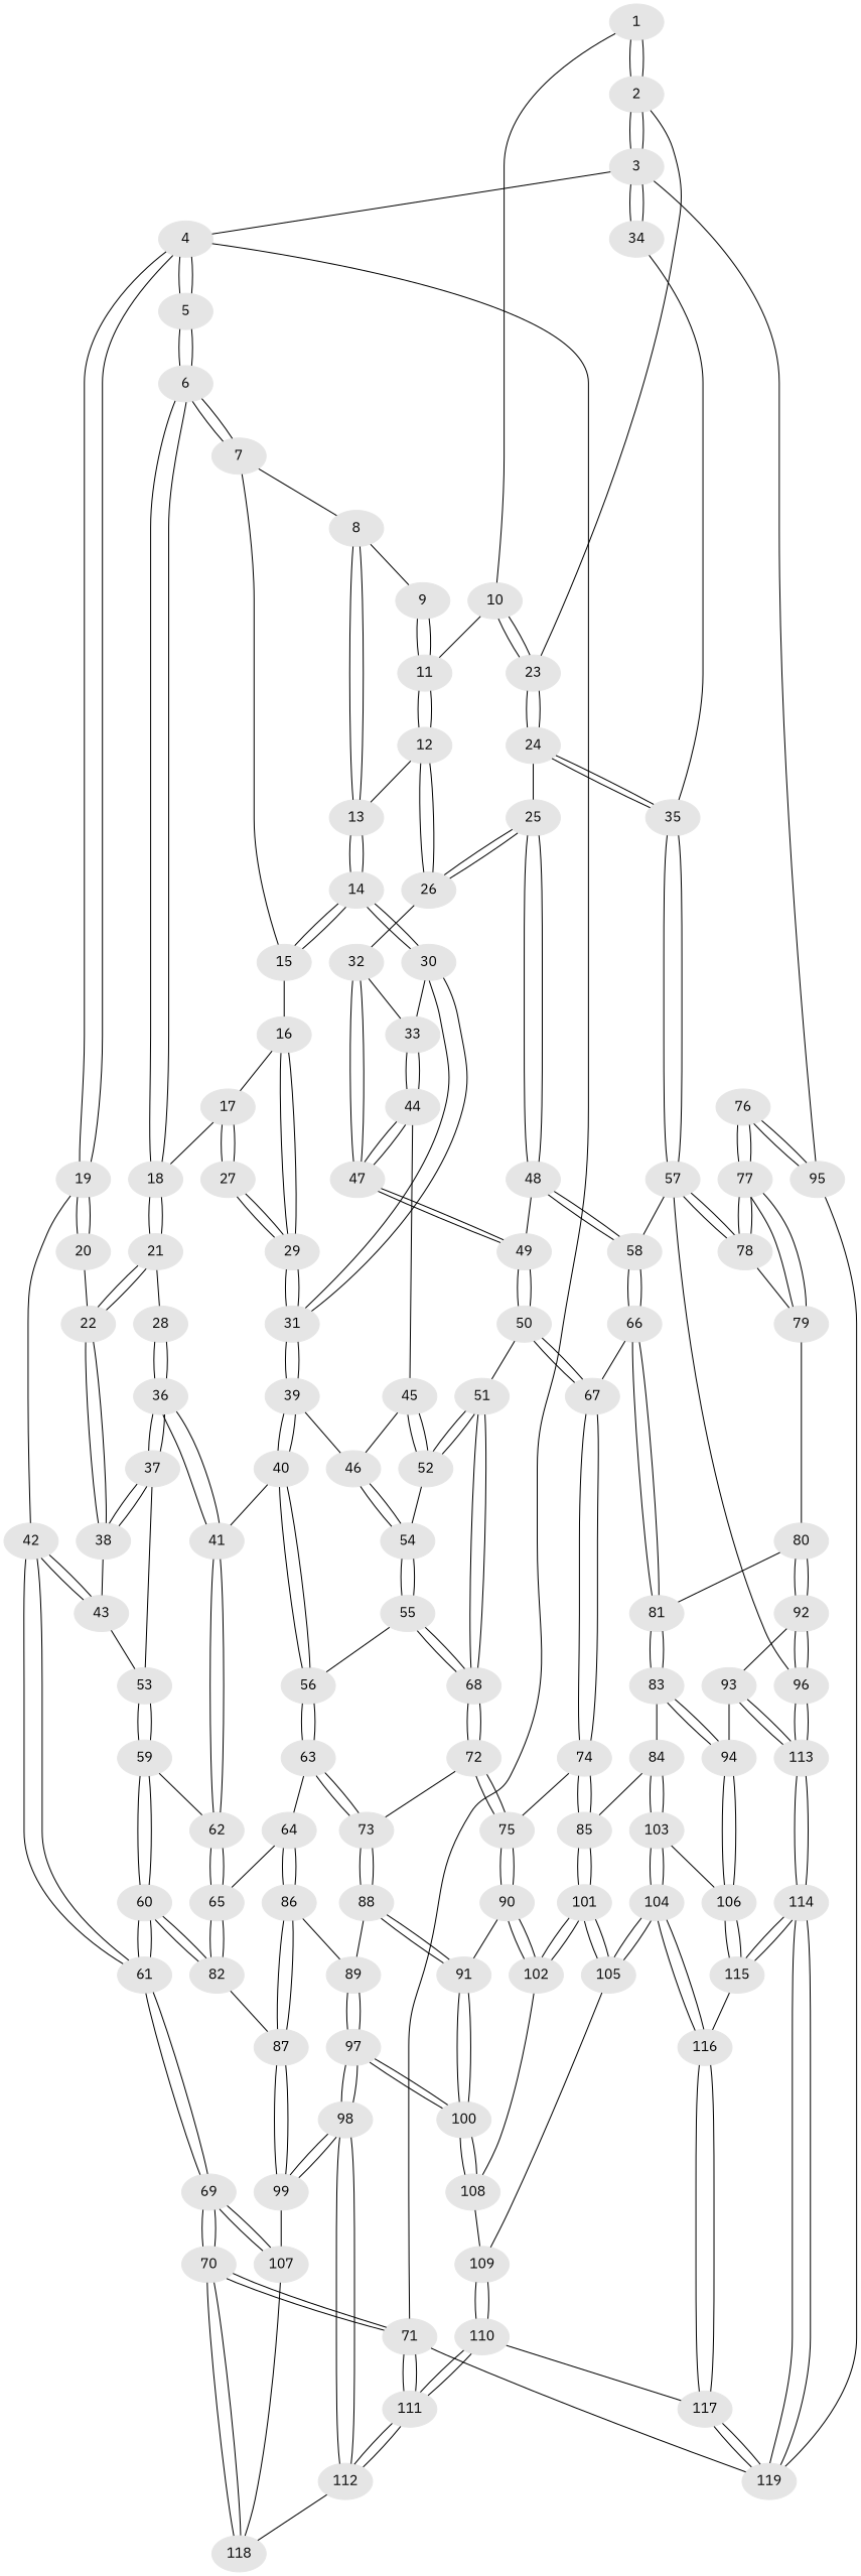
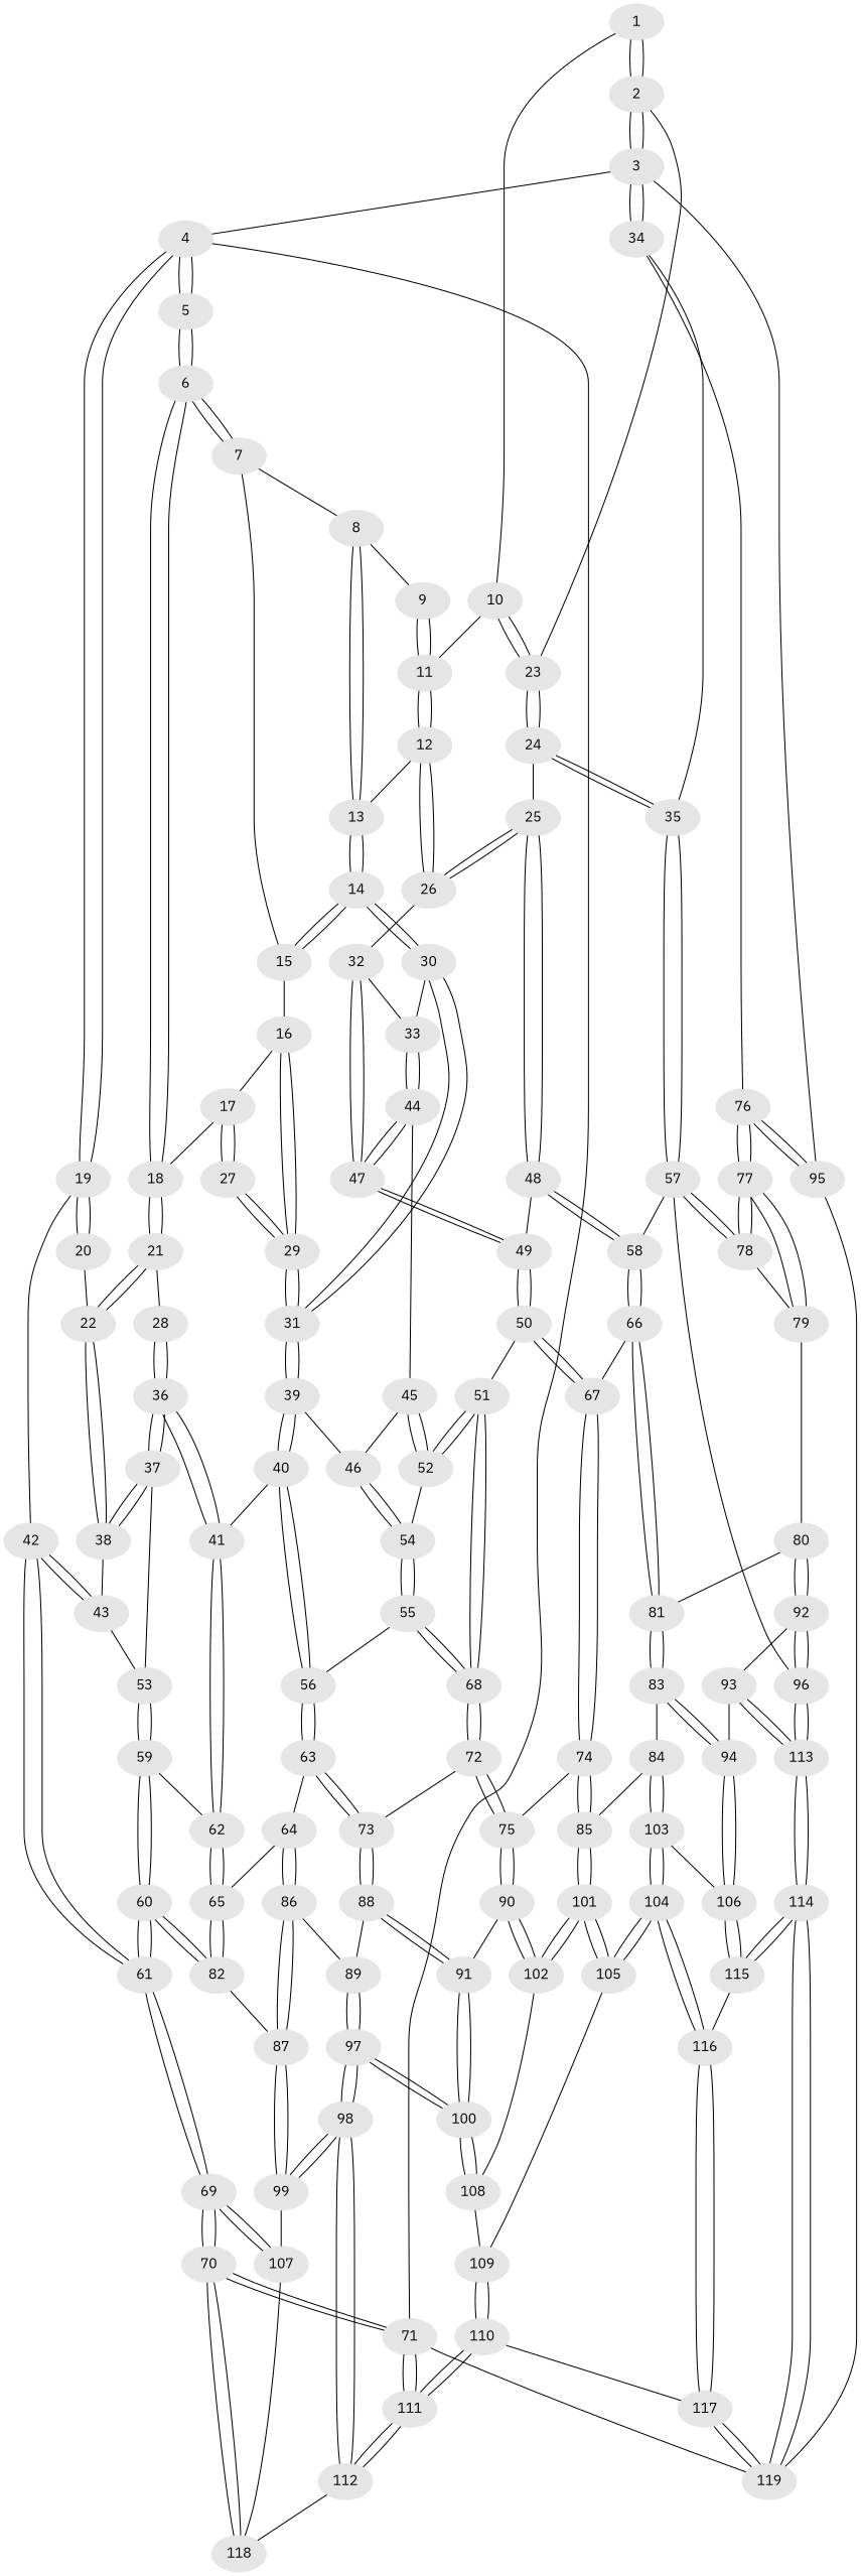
  graph {
    fontname="IBM Plex Sans"
    node [color=gray90 fontname="IBM Plex Sans" style=filled]
    edge [fontname="IBM Plex Sans"]
    1
    2
    10
    3
    23
    11
    4
    34
    95
    24
    5
    19
    71
    35
    76
    119
    6
    20
    42
    111
    7
    18
    8
    15
    21
    9
    13
    16
    14
    12
    26
    32
    30
    31
    33
    17
    29
    27
    22
    28
    43
    61
    38
    36
    25
    48
    57
    49
    58
    47
    37
    41
    39
    44
    40
    46
    45
    77
    78
    96
    53
    62
    59
    56
    54
    63
    65
    69
    52
    55
    50
    66
    51
    67
    68
    74
    72
    60
    64
    73
    79
    81
    82
    87
    70
    107
    86
    88
    89
    83
    75
    85
    118
    112
    90
    91
    101
    102
    80
    92
    93
    84
    94
    99
    103
    106
    104
    105
    97
    100
    98
    108
    113
    114
    115
    109
    116
    117
    110
    1 -- 2
    1 -- 2
    1 -- 10
    2 -- 3
    2 -- 3
    2 -- 23
    10 -- 23
    10 -- 23
    10 -- 11
    3 -- 4
    3 -- 34
    3 -- 34
    3 -- 95
    23 -- 24
    23 -- 24
    11 -- 12
    11 -- 12
    4 -- 5
    4 -- 5
    4 -- 19
    4 -- 19
    4 -- 71
    34 -- 35
+   34 -- 76
    95 -- 119
    24 -- 35
    24 -- 35
    24 -- 25
    5 -- 6
    5 -- 6
    19 -- 20
    19 -- 20
    19 -- 42
    71 -- 119
    71 -- 111
    71 -- 111
    35 -- 57
    35 -- 57
    76 -- 95
    76 -- 95
    76 -- 77
    76 -- 77
    6 -- 7
    6 -- 7
    6 -- 18
    6 -- 18
    20 -- 22
    42 -- 43
    42 -- 43
    42 -- 61
    42 -- 61
    111 -- 112
    111 -- 112
    7 -- 8
    7 -- 15
    18 -- 21
    18 -- 21
    8 -- 9
    8 -- 13
    8 -- 13
    15 -- 16
    21 -- 22
    21 -- 22
    21 -- 28
    9 -- 11
    9 -- 11
    13 -- 14
    13 -- 14
    16 -- 17
    16 -- 29
    16 -- 29
    14 -- 15
    14 -- 15
    14 -- 30
    14 -- 30
    12 -- 13
    12 -- 26
    12 -- 26
    26 -- 32
    32 -- 33
    32 -- 47
    32 -- 47
    30 -- 31
    30 -- 31
    30 -- 33
    31 -- 39
    31 -- 39
    33 -- 44
    33 -- 44
    17 -- 18
    17 -- 27
    17 -- 27
    29 -- 31
    29 -- 31
    27 -- 29
    27 -- 29
    22 -- 38
    22 -- 38
    28 -- 36
    28 -- 36
    43 -- 53
    61 -- 69
    61 -- 69
    38 -- 43
    36 -- 37
    36 -- 37
    36 -- 41
    36 -- 41
    25 -- 26
    25 -- 26
    25 -- 48
    25 -- 48
    48 -- 49
    48 -- 58
    48 -- 58
    57 -- 58
    57 -- 78
    57 -- 78
    57 -- 96
    49 -- 50
    49 -- 50
    58 -- 66
    58 -- 66
    47 -- 49
    47 -- 49
    37 -- 38
    37 -- 38
    37 -- 53
    41 -- 62
    41 -- 62
    39 -- 40
    39 -- 40
    39 -- 46
    44 -- 47
    44 -- 47
    44 -- 45
    40 -- 41
    40 -- 56
    40 -- 56
    46 -- 54
    46 -- 54
    45 -- 46
    45 -- 52
    45 -- 52
    77 -- 78
    77 -- 78
    77 -- 79
    77 -- 79
    78 -- 79
    96 -- 113
    96 -- 113
    53 -- 59
    53 -- 59
    62 -- 65
    62 -- 65
    59 -- 62
    59 -- 60
    59 -- 60
    56 -- 63
    56 -- 63
    54 -- 55
    54 -- 55
    63 -- 64
    63 -- 73
    63 -- 73
    65 -- 82
    65 -- 82
    69 -- 70
    69 -- 70
    69 -- 107
    69 -- 107
    52 -- 54
    55 -- 56
    55 -- 68
    55 -- 68
    50 -- 51
    50 -- 67
    50 -- 67
    66 -- 67
    66 -- 81
    66 -- 81
    51 -- 52
    51 -- 52
    51 -- 68
    51 -- 68
    67 -- 74
    67 -- 74
    68 -- 72
    68 -- 72
    74 -- 75
    74 -- 85
    74 -- 85
    72 -- 73
    72 -- 75
    72 -- 75
    60 -- 61
    60 -- 61
    60 -- 82
    60 -- 82
    64 -- 65
    64 -- 86
    64 -- 86
    73 -- 88
    73 -- 88
    79 -- 80
    81 -- 83
    81 -- 83
    82 -- 87
    87 -- 99
    87 -- 99
    70 -- 71
    70 -- 71
    70 -- 118
    70 -- 118
    107 -- 118
    86 -- 87
    86 -- 87
    86 -- 89
    88 -- 89
    88 -- 91
    88 -- 91
    89 -- 97
    89 -- 97
    83 -- 84
    83 -- 94
    83 -- 94
    75 -- 90
    75 -- 90
    85 -- 101
    85 -- 101
    112 -- 118
    90 -- 91
    90 -- 102
    90 -- 102
    91 -- 100
    91 -- 100
    101 -- 102
    101 -- 102
    101 -- 105
    101 -- 105
    102 -- 108
    80 -- 81
    80 -- 92
    80 -- 92
    92 -- 96
    92 -- 96
    92 -- 93
    93 -- 94
    93 -- 113
    93 -- 113
    84 -- 85
    84 -- 103
    84 -- 103
    94 -- 106
    94 -- 106
    99 -- 107
    103 -- 106
    103 -- 104
    103 -- 104
    106 -- 115
    106 -- 115
    104 -- 105
    104 -- 105
    104 -- 116
    104 -- 116
    105 -- 109
    97 -- 100
    97 -- 100
    97 -- 98
    97 -- 98
    100 -- 108
    100 -- 108
    98 -- 112
    98 -- 112
    98 -- 99
    98 -- 99
    108 -- 109
    113 -- 114
    113 -- 114
    114 -- 119
    114 -- 119
    114 -- 115
    114 -- 115
    115 -- 116
    109 -- 110
    109 -- 110
    116 -- 117
    116 -- 117
    117 -- 119
    117 -- 119
    110 -- 111
    110 -- 111
    110 -- 117
  }
